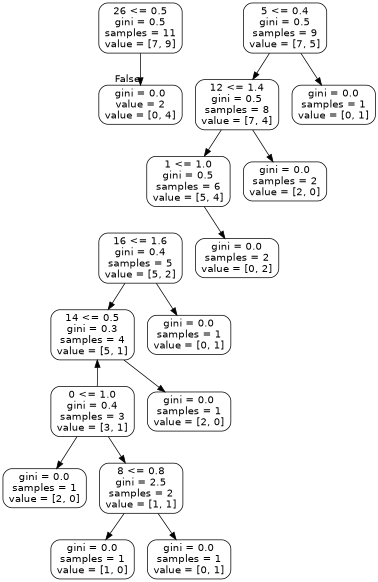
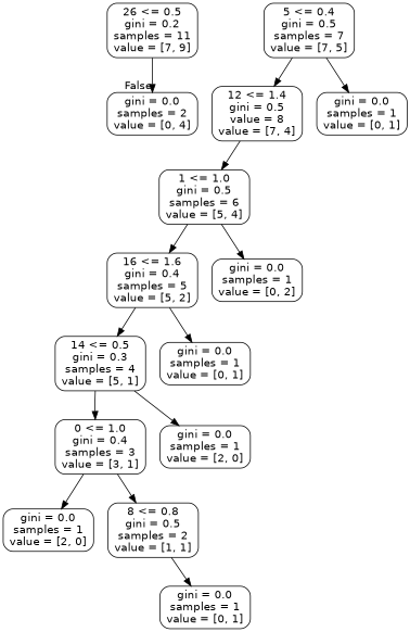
  digraph {
    node [color=black fontname=helvetica shape=box style=rounded]
    edge [fontname=helvetica]
-   n1 [label="26 <= 0.5\ngini = 0.5\nsamples = 11\nvalue = [7, 9]"]
-   n2 [label="gini = 0.0\nvalue = 2\nvalue = [0, 4]"]
-   n3 [label="5 <= 0.4\ngini = 0.5\nsamples = 9\nvalue = [7, 5]"]
-   n4 [label="12 <= 1.4\ngini = 0.5\nsamples = 8\nvalue = [7, 4]"]
+   n1 [label="26 <= 0.5\ngini = 0.2\nsamples = 11\nvalue = [7, 9]"]
+   n2 [label="gini = 0.0\nsamples = 2\nvalue = [0, 4]"]
+   n3 [label="5 <= 0.4\ngini = 0.5\nsamples = 7\nvalue = [7, 5]"]
+   n4 [label="12 <= 1.4\ngini = 0.5\nvalue = 8\nvalue = [7, 4]"]
    n5 [label="gini = 0.0\nsamples = 1\nvalue = [0, 1]"]
    n6 [label="1 <= 1.0\ngini = 0.5\nsamples = 6\nvalue = [5, 4]"]
-   n7 [label="gini = 0.0\nsamples = 2\nvalue = [2, 0]"]
    n8 [label="16 <= 1.6\ngini = 0.4\nsamples = 5\nvalue = [5, 2]"]
-   n9 [label="gini = 0.0\nsamples = 2\nvalue = [0, 2]"]
+   n9 [label="gini = 0.0\nsamples = 1\nvalue = [0, 2]"]
    n10 [label="14 <= 0.5\ngini = 0.3\nsamples = 4\nvalue = [5, 1]"]
    n11 [label="gini = 0.0\nsamples = 1\nvalue = [0, 1]"]
    n12 [label="0 <= 1.0\ngini = 0.4\nsamples = 3\nvalue = [3, 1]"]
    n13 [label="gini = 0.0\nsamples = 1\nvalue = [2, 0]"]
    n14 [label="gini = 0.0\nsamples = 1\nvalue = [2, 0]"]
-   n15 [label="8 <= 0.8\ngini = 2.5\nsamples = 2\nvalue = [1, 1]"]
-   n16 [label="gini = 0.0\nsamples = 1\nvalue = [1, 0]"]
+   n15 [label="8 <= 0.8\ngini = 0.5\nsamples = 2\nvalue = [1, 1]"]
    n17 [label="gini = 0.0\nsamples = 1\nvalue = [0, 1]"]
    n1 -> n2 [headlabel=False labelangle=-45 labeldistance=2.5]
    n3 -> n4
    n3 -> n5
    n4 -> n6
-   n4 -> n7
+   n6 -> n8
    n6 -> n9
    n8 -> n10
    n8 -> n11
-   n12 -> n10
+   n10 -> n12
    n10 -> n13
    n12 -> n14
    n12 -> n15
-   n15 -> n16
    n15 -> n17
  }
